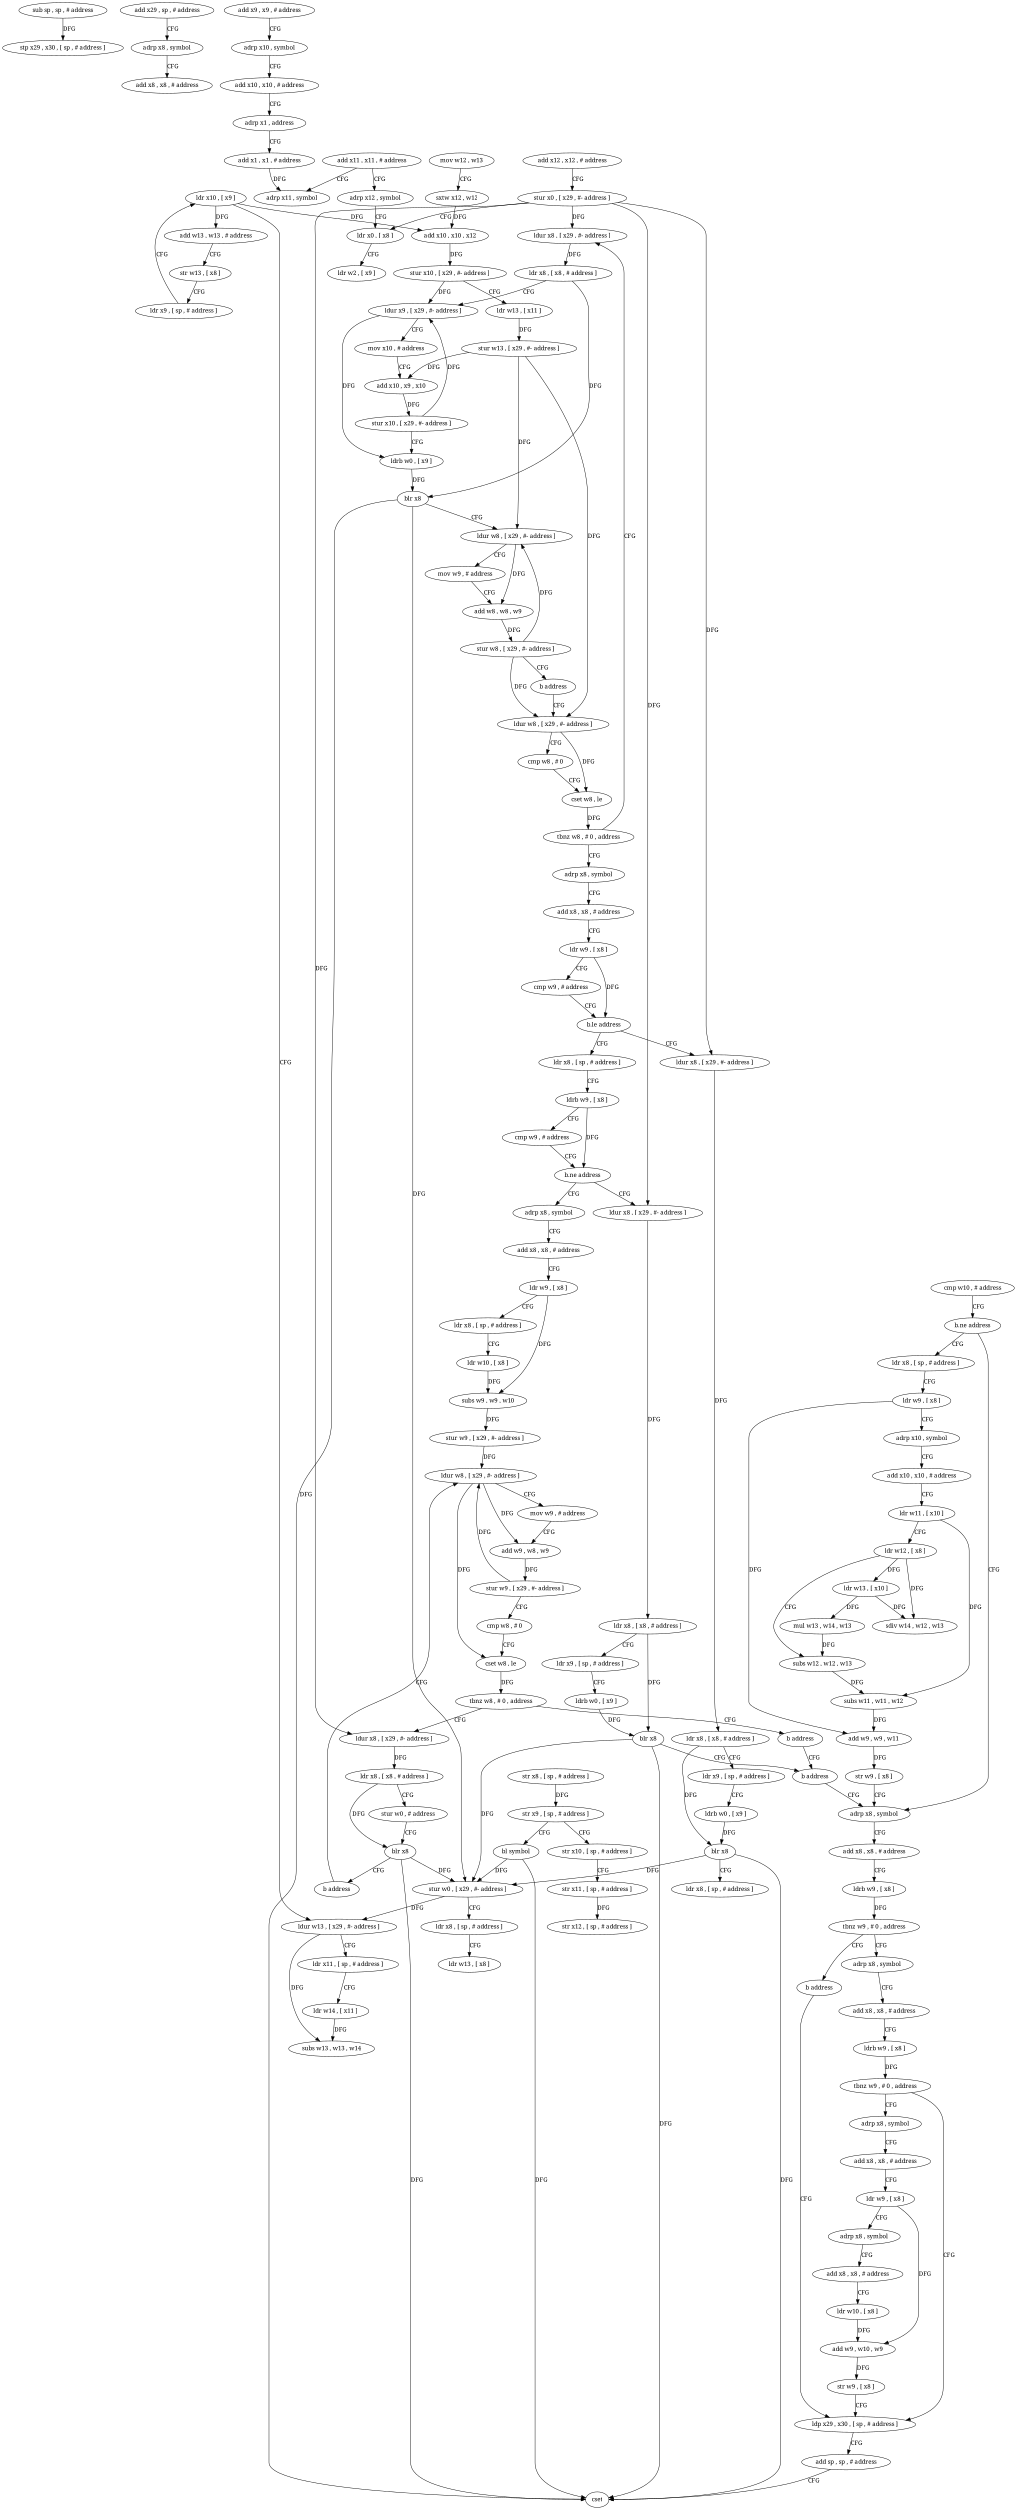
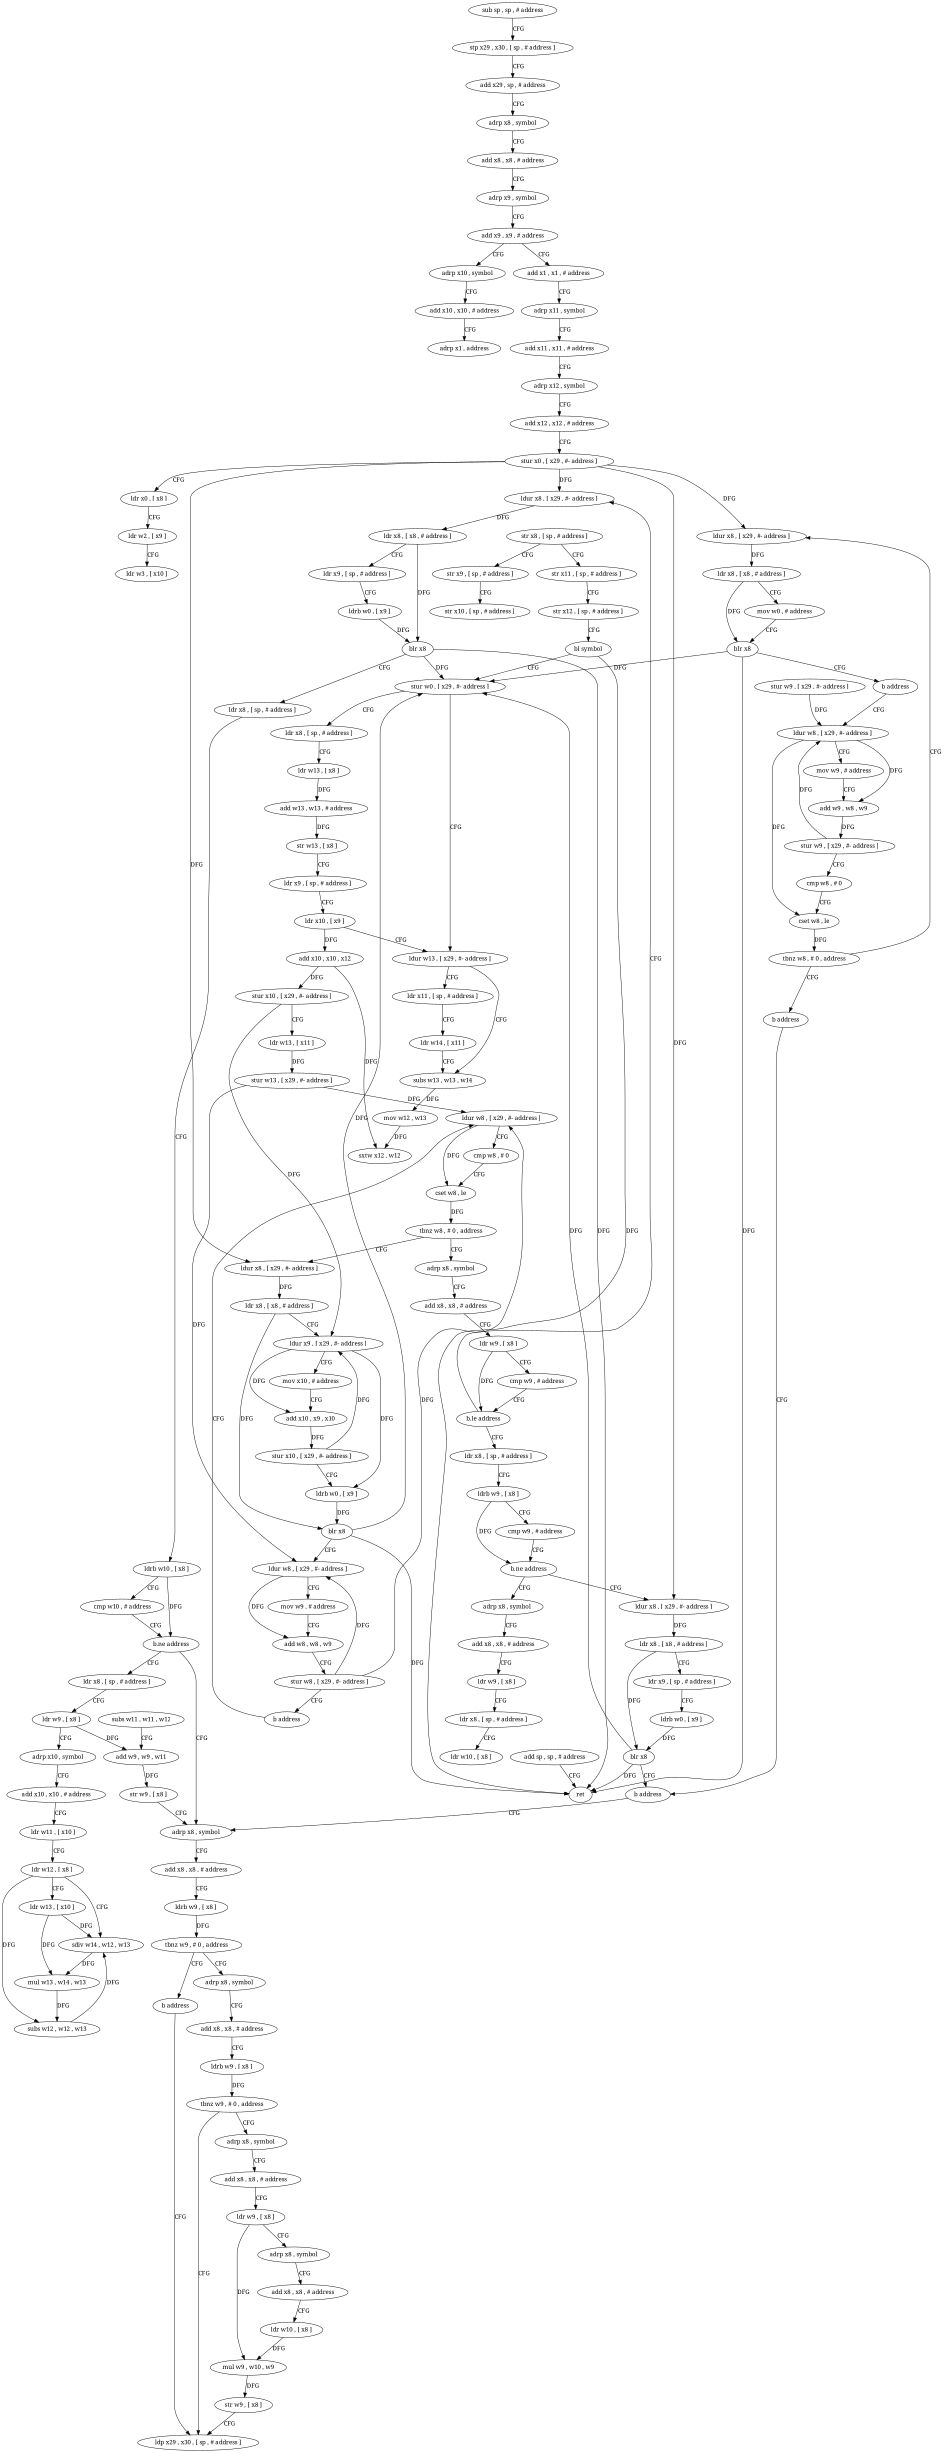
  digraph {
    fontname="Noto Serif"
    node [fontname="Noto Serif"]
    edge [fontname="Noto Serif"]
    n1 [label="sub sp , sp , # address"]
    n2 [label="stp x29 , x30 , [ sp , # address ]"]
    n3 [label="add x29 , sp , # address"]
    n4 [label="adrp x8 , symbol"]
    n5 [label="add x8 , x8 , # address"]
+   n6 [label="adrp x9 , symbol"]
    n7 [label="add x9 , x9 , # address"]
    n8 [label="adrp x10 , symbol"]
    n9 [label="add x10 , x10 , # address"]
    n10 [label="adrp x1 , address"]
    n11 [label="add x1 , x1 , # address"]
    n12 [label="adrp x11 , symbol"]
    n13 [label="add x11 , x11 , # address"]
    n14 [label="adrp x12 , symbol"]
    n15 [label="add x12 , x12 , # address"]
    n16 [label="stur x0 , [ x29 , #- address ]"]
    n17 [label="ldr x0 , [ x8 ]"]
    n18 [label="ldur x8 , [ x29 , #- address ]"]
    n19 [label="ldur x8 , [ x29 , #- address ]"]
    n20 [label="ldur x8 , [ x29 , #- address ]"]
    n21 [label="ldur x8 , [ x29 , #- address ]"]
    n22 [label="ldr w2 , [ x9 ]"]
    n23 [label="ldr x8 , [ x8 , # address ]"]
    n24 [label="ldr x8 , [ x8 , # address ]"]
    n25 [label="ldr x8 , [ x8 , # address ]"]
    n26 [label="ldr x8 , [ x8 , # address ]"]
+   n27 [label="ldr w3 , [ x10 ]"]
    n28 [label="str x8 , [ sp , # address ]"]
    n29 [label="str x9 , [ sp , # address ]"]
    n30 [label="str x10 , [ sp , # address ]"]
    n31 [label="str x11 , [ sp , # address ]"]
    n32 [label="str x12 , [ sp , # address ]"]
    n33 [label="bl symbol"]
    n34 [label="stur w0 , [ x29 , #- address ]"]
-   n35 [label=cset]
+   n35 [label=ret]
    n36 [label="ldr x8 , [ sp , # address ]"]
    n37 [label="ldur w13 , [ x29 , #- address ]"]
    n38 [label="ldr w13 , [ x8 ]"]
    n39 [label="ldr x11 , [ sp , # address ]"]
    n40 [label="subs w13 , w13 , w14"]
    n41 [label="add w13 , w13 , # address"]
    n42 [label="str w13 , [ x8 ]"]
    n43 [label="ldr x9 , [ sp , # address ]"]
    n44 [label="ldr x10 , [ x9 ]"]
    n45 [label="add x10 , x10 , x12"]
    n46 [label="stur x10 , [ x29 , #- address ]"]
    n47 [label="ldr w14 , [ x11 ]"]
    n48 [label="mov w12 , w13"]
    n49 [label="sxtw x12 , w12"]
    n50 [label="ldr w13 , [ x11 ]"]
    n51 [label="ldur x9 , [ x29 , #- address ]"]
    n52 [label="stur w13 , [ x29 , #- address ]"]
    n53 [label="mov x10 , # address"]
    n54 [label="add x10 , x9 , x10"]
    n55 [label="ldrb w0 , [ x9 ]"]
    n56 [label="ldur w8 , [ x29 , #- address ]"]
    n57 [label="ldur w8 , [ x29 , #- address ]"]
    n58 [label="cmp w8 , # 0"]
    n59 [label="cset w8 , le"]
    n60 [label="mov w9 , # address"]
    n61 [label="add w8 , w8 , w9"]
    n62 [label="tbnz w8 , # 0 , address"]
    n63 [label="adrp x8 , symbol"]
    n64 [label="add x8 , x8 , # address"]
    n65 [label="ldr w9 , [ x8 ]"]
    n66 [label="cmp w9 , # address"]
    n67 [label="b.le address"]
    n68 [label="ldr x8 , [ sp , # address ]"]
    n69 [label="ldrb w9 , [ x8 ]"]
    n70 [label="ldr x9 , [ sp , # address ]"]
    n71 [label="blr x8"]
    n72 [label="cmp w9 , # address"]
    n73 [label="b.ne address"]
    n74 [label="blr x8"]
    n75 [label="stur x10 , [ x29 , #- address ]"]
    n76 [label="stur w8 , [ x29 , #- address ]"]
    n77 [label="b address"]
    n78 [label="ldrb w0 , [ x9 ]"]
    n79 [label="ldr x8 , [ sp , # address ]"]
+   n80 [label="ldrb w10 , [ x8 ]"]
    n81 [label="cmp w10 , # address"]
    n82 [label="b.ne address"]
    n83 [label="adrp x8 , symbol"]
    n84 [label="ldr x8 , [ sp , # address ]"]
    n85 [label="add x8 , x8 , # address"]
    n86 [label="ldr w9 , [ x8 ]"]
    n87 [label="ldrb w9 , [ x8 ]"]
    n88 [label="adrp x10 , symbol"]
    n89 [label="add w9 , w9 , w11"]
    n90 [label="adrp x8 , symbol"]
    n91 [label="add x8 , x8 , # address"]
    n92 [label="ldr x9 , [ sp , # address ]"]
    n93 [label="blr x8"]
    n94 [label="ldr w9 , [ x8 ]"]
    n95 [label="tbnz w9 , # 0 , address"]
    n96 [label="adrp x8 , symbol"]
    n97 [label="b address"]
    n98 [label="add x8 , x8 , # address"]
    n99 [label="ldp x29 , x30 , [ sp , # address ]"]
    n100 [label="ldrb w9 , [ x8 ]"]
    n101 [label="add sp , sp , # address"]
    n102 [label="add x10 , x10 , # address"]
    n103 [label="str w9 , [ x8 ]"]
    n104 [label="ldr w11 , [ x10 ]"]
    n105 [label="ldr w12 , [ x8 ]"]
    n106 [label="subs w11 , w11 , w12"]
    n107 [label="ldr w13 , [ x10 ]"]
    n108 [label="sdiv w14 , w12 , w13"]
    n109 [label="subs w12 , w12 , w13"]
    n110 [label="mul w13 , w14 , w13"]
    n111 [label="ldrb w0 , [ x9 ]"]
    n112 [label="b address"]
    n113 [label="ldr x8 , [ sp , # address ]"]
-   n114 [label="subs w9 , w9 , w10"]
    n115 [label="ldr w10 , [ x8 ]"]
    n116 [label="stur w9 , [ x29 , #- address ]"]
    n117 [label="ldur w8 , [ x29 , #- address ]"]
    n118 [label="mov w9 , # address"]
    n119 [label="add w9 , w8 , w9"]
    n120 [label="cset w8 , le"]
    n121 [label="stur w9 , [ x29 , #- address ]"]
    n122 [label="tbnz w8 , # 0 , address"]
    n123 [label="tbnz w9 , # 0 , address"]
    n124 [label="adrp x8 , symbol"]
    n125 [label="add x8 , x8 , # address"]
    n126 [label="ldr w9 , [ x8 ]"]
    n127 [label="b address"]
-   n128 [label="stur w0 , # address"]
+   n128 [label="mov w0 , # address"]
    n129 [label="blr x8"]
    n130 [label="b address"]
    n131 [label="adrp x8 , symbol"]
-   n132 [label="add w9 , w10 , w9"]
+   n132 [label="mul w9 , w10 , w9"]
    n133 [label="add x8 , x8 , # address"]
    n134 [label="str w9 , [ x8 ]"]
    n135 [label="ldr w10 , [ x8 ]"]
    n136 [label="cmp w8 , # 0"]
-   n1 -> n2 [label=DFG]
+   n1 -> n2 [label=CFG]
+   n2 -> n3 [label=CFG]
    n3 -> n4 [label=CFG]
    n4 -> n5 [label=CFG]
+   n5 -> n6 [label=CFG]
+   n6 -> n7 [label=CFG]
    n7 -> n8 [label=CFG]
    n8 -> n9 [label=CFG]
    n9 -> n10 [label=CFG]
-   n10 -> n11 [label=CFG]
-   n11 -> n12 [label=DFG]
-   n13 -> n12 [label=CFG]
+   n7 -> n11 [label=CFG]
+   n11 -> n12 [label=CFG]
+   n12 -> n13 [label=CFG]
    n13 -> n14 [label=CFG]
-   n14 -> n17 [label=CFG]
+   n14 -> n15 [label=CFG]
    n15 -> n16 [label=CFG]
    n16 -> n17 [label=CFG]
    n16 -> n18 [label=DFG]
    n16 -> n19 [label=DFG]
    n16 -> n20 [label=DFG]
    n16 -> n21 [label=DFG]
    n17 -> n22 [label=CFG]
    n18 -> n23 [label=DFG]
    n19 -> n24 [label=DFG]
    n20 -> n25 [label=DFG]
    n21 -> n26 [label=DFG]
+   n22 -> n27 [label=CFG]
    n23 -> n70 [label=CFG]
    n23 -> n71 [label=DFG]
    n24 -> n51 [label=CFG]
    n24 -> n74 [label=DFG]
    n25 -> n92 [label=CFG]
    n25 -> n93 [label=DFG]
    n26 -> n128 [label=CFG]
    n26 -> n129 [label=DFG]
-   n28 -> n29 [label=DFG]
+   n28 -> n29 [label=CFG]
    n29 -> n30 [label=CFG]
-   n30 -> n31 [label=CFG]
-   n31 -> n32 [label=DFG]
-   n29 -> n33 [label=CFG]
-   n33 -> n34 [label=DFG]
+   n28 -> n31 [label=CFG]
+   n31 -> n32 [label=CFG]
+   n32 -> n33 [label=CFG]
+   n33 -> n34 [label=CFG]
    n33 -> n35 [label=DFG]
    n34 -> n36 [label=CFG]
-   n34 -> n37 [label=DFG]
+   n34 -> n37 [label=CFG]
    n36 -> n38 [label=CFG]
    n37 -> n39 [label=CFG]
-   n37 -> n40 [label=DFG]
-   n44 -> n41 [label=DFG]
+   n37 -> n40 [label=CFG]
+   n38 -> n41 [label=DFG]
    n39 -> n47 [label=CFG]
-   n41 -> n42 [label=CFG]
+   n40 -> n48 [label=DFG]
+   n41 -> n42 [label=DFG]
    n42 -> n43 [label=CFG]
    n43 -> n44 [label=CFG]
    n44 -> n37 [label=CFG]
    n44 -> n45 [label=DFG]
    n45 -> n46 [label=DFG]
    n46 -> n50 [label=CFG]
    n46 -> n51 [label=DFG]
-   n47 -> n40 [label=DFG]
-   n48 -> n49 [label=CFG]
-   n49 -> n45 [label=DFG]
+   n47 -> n40 [label=CFG]
+   n48 -> n49 [label=DFG]
+   n45 -> n49 [label=DFG]
    n50 -> n52 [label=DFG]
    n51 -> n53 [label=CFG]
-   n52 -> n54 [label=DFG]
+   n51 -> n54 [label=DFG]
    n51 -> n55 [label=DFG]
    n52 -> n56 [label=DFG]
    n52 -> n57 [label=DFG]
    n53 -> n54 [label=CFG]
    n54 -> n75 [label=DFG]
    n55 -> n74 [label=DFG]
    n56 -> n58 [label=CFG]
    n56 -> n59 [label=DFG]
    n57 -> n60 [label=CFG]
    n57 -> n61 [label=DFG]
    n58 -> n59 [label=CFG]
    n59 -> n62 [label=DFG]
    n60 -> n61 [label=CFG]
-   n61 -> n76 [label=DFG]
+   n61 -> n76 [label=CFG]
    n62 -> n19 [label=CFG]
    n62 -> n63 [label=CFG]
    n63 -> n64 [label=CFG]
    n64 -> n65 [label=CFG]
    n65 -> n66 [label=CFG]
    n65 -> n67 [label=DFG]
    n66 -> n67 [label=CFG]
    n67 -> n18 [label=CFG]
    n67 -> n68 [label=CFG]
    n68 -> n69 [label=CFG]
    n69 -> n72 [label=CFG]
    n69 -> n73 [label=DFG]
    n70 -> n78 [label=CFG]
    n71 -> n34 [label=DFG]
    n71 -> n35 [label=DFG]
    n71 -> n79 [label=CFG]
    n72 -> n73 [label=CFG]
    n73 -> n20 [label=CFG]
    n73 -> n90 [label=CFG]
    n74 -> n34 [label=DFG]
    n74 -> n35 [label=DFG]
    n74 -> n57 [label=CFG]
    n75 -> n51 [label=DFG]
    n75 -> n55 [label=CFG]
    n76 -> n56 [label=DFG]
    n76 -> n57 [label=DFG]
    n76 -> n77 [label=CFG]
    n77 -> n56 [label=CFG]
    n78 -> n71 [label=DFG]
+   n79 -> n80 [label=CFG]
+   n80 -> n81 [label=CFG]
+   n80 -> n82 [label=DFG]
    n81 -> n82 [label=CFG]
    n82 -> n83 [label=CFG]
    n82 -> n84 [label=CFG]
    n83 -> n85 [label=CFG]
    n84 -> n86 [label=CFG]
    n85 -> n87 [label=CFG]
    n86 -> n88 [label=CFG]
    n86 -> n89 [label=DFG]
    n87 -> n95 [label=DFG]
    n88 -> n102 [label=CFG]
    n89 -> n103 [label=DFG]
    n90 -> n91 [label=CFG]
    n91 -> n94 [label=CFG]
    n92 -> n111 [label=CFG]
    n93 -> n34 [label=DFG]
    n93 -> n35 [label=DFG]
    n93 -> n112 [label=CFG]
    n94 -> n113 [label=CFG]
-   n94 -> n114 [label=DFG]
    n95 -> n96 [label=CFG]
    n95 -> n97 [label=CFG]
    n96 -> n98 [label=CFG]
    n97 -> n99 [label=CFG]
    n98 -> n100 [label=CFG]
-   n99 -> n101 [label=CFG]
    n100 -> n123 [label=DFG]
    n101 -> n35 [label=CFG]
    n102 -> n104 [label=CFG]
    n103 -> n83 [label=CFG]
    n104 -> n105 [label=CFG]
-   n104 -> n106 [label=DFG]
-   n105 -> n107 [label=DFG]
-   n105 -> n108 [label=DFG]
-   n105 -> n109 [label=CFG]
-   n106 -> n89 [label=DFG]
+   n105 -> n107 [label=CFG]
+   n105 -> n108 [label=CFG]
+   n105 -> n109 [label=DFG]
+   n106 -> n89 [label=CFG]
    n107 -> n108 [label=DFG]
    n107 -> n110 [label=DFG]
-   n109 -> n106 [label=DFG]
+   n108 -> n110 [label=DFG]
+   n109 -> n108 [label=DFG]
    n110 -> n109 [label=DFG]
    n111 -> n93 [label=DFG]
    n112 -> n83 [label=CFG]
    n113 -> n115 [label=CFG]
-   n114 -> n116 [label=DFG]
-   n115 -> n114 [label=DFG]
    n116 -> n117 [label=DFG]
    n117 -> n118 [label=CFG]
    n117 -> n119 [label=DFG]
    n117 -> n120 [label=DFG]
    n118 -> n119 [label=CFG]
    n119 -> n121 [label=DFG]
    n120 -> n122 [label=DFG]
    n121 -> n117 [label=DFG]
    n121 -> n136 [label=CFG]
    n122 -> n21 [label=CFG]
    n122 -> n127 [label=CFG]
    n123 -> n99 [label=CFG]
    n123 -> n124 [label=CFG]
    n124 -> n125 [label=CFG]
    n125 -> n126 [label=CFG]
    n126 -> n131 [label=CFG]
    n126 -> n132 [label=DFG]
    n127 -> n112 [label=CFG]
    n128 -> n129 [label=CFG]
    n129 -> n34 [label=DFG]
    n129 -> n35 [label=DFG]
    n129 -> n130 [label=CFG]
    n130 -> n117 [label=CFG]
    n131 -> n133 [label=CFG]
    n132 -> n134 [label=DFG]
    n133 -> n135 [label=CFG]
    n134 -> n99 [label=CFG]
    n135 -> n132 [label=DFG]
    n136 -> n120 [label=CFG]
  }
